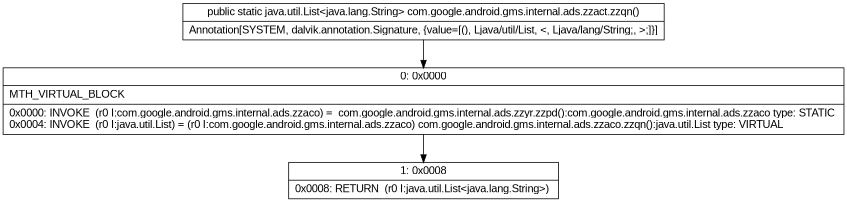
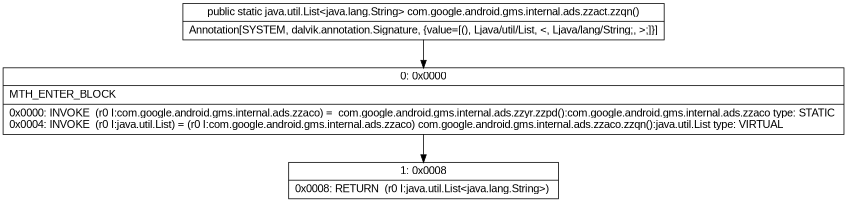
  digraph {
    fontname="Liberation Sans"
    node [shape=record fontname="Liberation Sans"]
    edge [fontname="Liberation Sans"]
-   n1 [label="{0\:\ 0x0000|MTH_VIRTUAL_BLOCK\l|0x0000: INVOKE  (r0 I:com.google.android.gms.internal.ads.zzaco) =  com.google.android.gms.internal.ads.zzyr.zzpd():com.google.android.gms.internal.ads.zzaco type: STATIC \l0x0004: INVOKE  (r0 I:java.util.List) = (r0 I:com.google.android.gms.internal.ads.zzaco) com.google.android.gms.internal.ads.zzaco.zzqn():java.util.List type: VIRTUAL \l}"]
+   n1 [label="{0\:\ 0x0000|MTH_ENTER_BLOCK\l|0x0000: INVOKE  (r0 I:com.google.android.gms.internal.ads.zzaco) =  com.google.android.gms.internal.ads.zzyr.zzpd():com.google.android.gms.internal.ads.zzaco type: STATIC \l0x0004: INVOKE  (r0 I:java.util.List) = (r0 I:com.google.android.gms.internal.ads.zzaco) com.google.android.gms.internal.ads.zzaco.zzqn():java.util.List type: VIRTUAL \l}"]
    n2 [label="{1\:\ 0x0008|0x0008: RETURN  (r0 I:java.util.List\<java.lang.String\>) \l}"]
    n3 [label="{public static java.util.List\<java.lang.String\> com.google.android.gms.internal.ads.zzact.zzqn()  | Annotation[SYSTEM, dalvik.annotation.Signature, \{value=[(), Ljava\/util\/List, \<, Ljava\/lang\/String;, \>;]\}]\l}"]
    n1 -> n2
    n3 -> n1
  }
